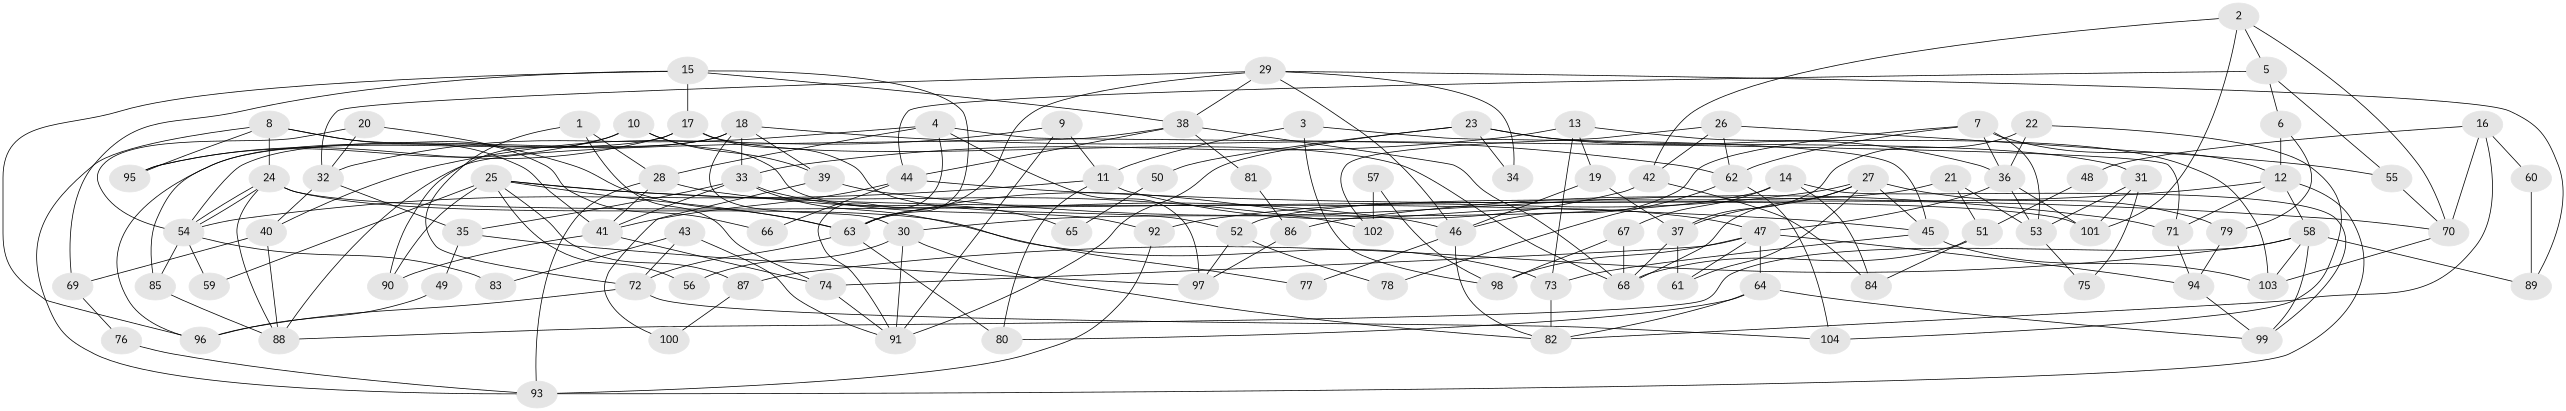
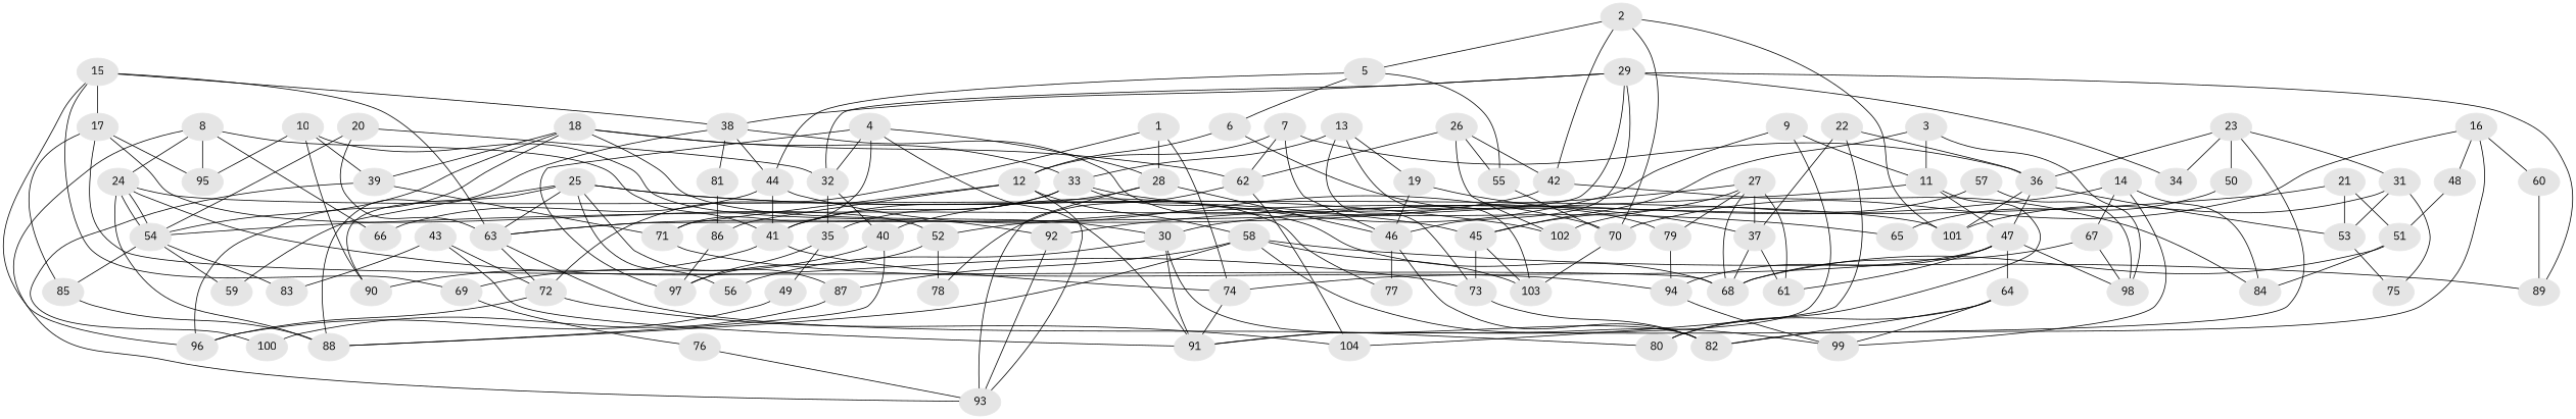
  graph {
    fontname="IBM Plex Sans"
    node [color=gray90 fontname="IBM Plex Sans" style=filled]
    edge [fontname="IBM Plex Sans"]
    1
    28
    72
    74
    46
    41
    93
    96
    104
    91
    2
    5
    42
    70
    101
    6
    44
    55
    84
    63
    103
    3
    11
    45
    98
    47
    54
    80
    73
    4
    32
    71
    97
    40
    35
    94
    12
    79
    66
    58
    86
    7
    36
    53
    62
    82
    77
    75
    78
    8
    24
    95
    88
    90
    9
    69
    10
    39
    92
    100
    61
    64
    85
    59
    83
    99
    87
    89
    13
    19
    33
    37
    65
    14
    30
    67
    56
    68
    15
    17
    38
    52
    81
    76
    16
    48
    60
    51
    18
    20
    21
    22
    23
    31
    34
    50
    25
    102
    26
    27
    29
    49
    43
    57
    1 -- 28
    1 -- 72
    1 -- 74
    28 -- 46
    28 -- 41
    28 -- 93
    72 -- 96
    72 -- 104
    74 -- 91
    46 -- 82
    46 -- 77
    41 -- 74
    41 -- 90
    2 -- 5
    2 -- 42
    2 -- 70
    2 -- 101
    5 -- 6
    5 -- 44
    5 -- 55
    42 -- 84
    42 -- 63
    70 -- 103
    6 -- 12
    6 -- 79
    44 -- 41
    44 -- 70
    44 -- 66
    55 -- 70
    63 -- 72
    63 -- 80
    3 -- 11
    3 -- 45
    3 -- 98
    11 -- 47
    11 -- 54
    11 -- 80
    45 -- 103
    45 -- 73
    47 -- 74
    47 -- 98
    47 -- 94
    47 -- 61
    47 -- 64
    54 -- 85
    54 -- 59
    54 -- 83
    73 -- 82
    4 -- 28
    4 -- 91
    4 -- 32
    4 -- 71
    4 -- 97
    32 -- 40
    32 -- 35
    71 -- 94
    40 -- 88
    40 -- 69
    35 -- 97
    35 -- 49
    94 -- 99
    12 -- 93
    12 -- 71
    12 -- 58
    12 -- 86
    79 -- 94
    58 -- 103
    58 -- 88
    58 -- 99
    58 -- 87
    58 -- 89
    86 -- 97
    7 -- 46
    7 -- 12
    7 -- 36
-   7 -- 53
    7 -- 62
    36 -- 101
    36 -- 47
    36 -- 53
    53 -- 75
    62 -- 104
    62 -- 78
    8 -- 41
    8 -- 93
    8 -- 66
    8 -- 24
    8 -- 95
    24 -- 101
    24 -- 54
    24 -- 54
    24 -- 73
    24 -- 88
    9 -- 91
    9 -- 11
    9 -- 40
    69 -- 76
    10 -- 95
    10 -- 90
    10 -- 39
    10 -- 92
    39 -- 71
    39 -- 100
    92 -- 93
    64 -- 80
    64 -- 82
    64 -- 99
    85 -- 88
    87 -- 100
    13 -- 103
    13 -- 73
    13 -- 19
    13 -- 33
    19 -- 46
    19 -- 37
    33 -- 41
    33 -- 35
    33 -- 77
    33 -- 65
    37 -- 61
    37 -- 68
    14 -- 84
    14 -- 99
    14 -- 30
    14 -- 67
    30 -- 91
    30 -- 82
    30 -- 56
    67 -- 98
    67 -- 68
    15 -- 96
    15 -- 63
    15 -- 69
    15 -- 17
    15 -- 38
    17 -- 95
    17 -- 85
    17 -- 68
    17 -- 52
    38 -- 44
    38 -- 88
    38 -- 68
    38 -- 81
    52 -- 97
    52 -- 78
    81 -- 86
    76 -- 93
    16 -- 70
    16 -- 82
    16 -- 48
    16 -- 60
    48 -- 51
    60 -- 89
    51 -- 84
    51 -- 68
    18 -- 96
    18 -- 54
    18 -- 62
    18 -- 39
    18 -- 33
    18 -- 30
    20 -- 63
    20 -- 54
    20 -- 32
    21 -- 53
    21 -- 52
    21 -- 51
    22 -- 104
    22 -- 36
    22 -- 37
    23 -- 91
    23 -- 36
    23 -- 31
    23 -- 34
    23 -- 50
    31 -- 101
    31 -- 53
    31 -- 75
    50 -- 65
    25 -- 63
    25 -- 45
    25 -- 90
    25 -- 59
    25 -- 87
    25 -- 56
    25 -- 102
    26 -- 42
    26 -- 55
    26 -- 62
    26 -- 102
    27 -- 45
    27 -- 79
    27 -- 92
    27 -- 61
    27 -- 37
    27 -- 68
    29 -- 46
    29 -- 63
    29 -- 32
    29 -- 89
    29 -- 38
    29 -- 34
    49 -- 96
    43 -- 72
    43 -- 91
    43 -- 83
    57 -- 98
    57 -- 102
  }
